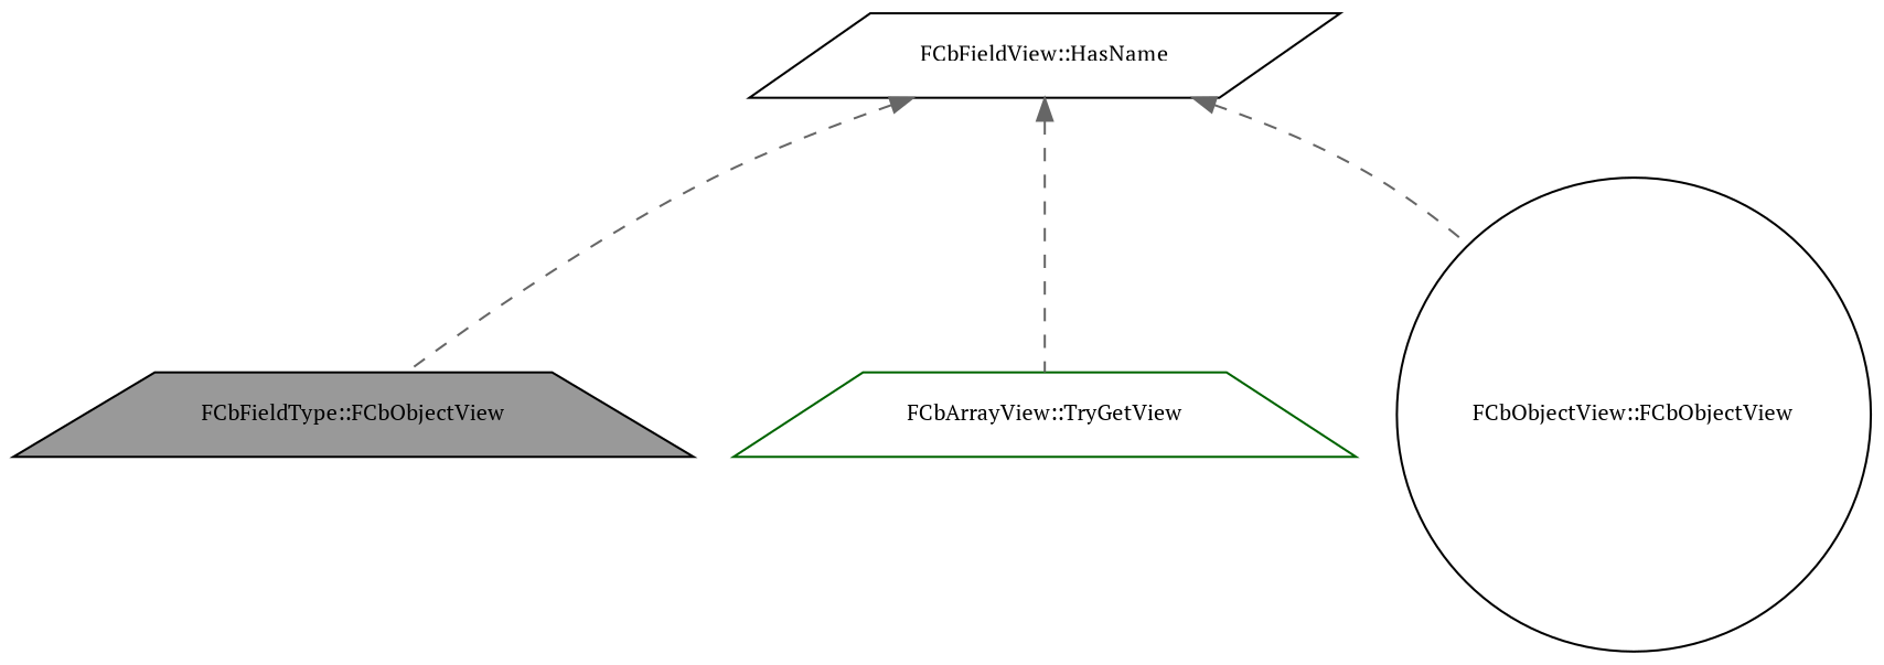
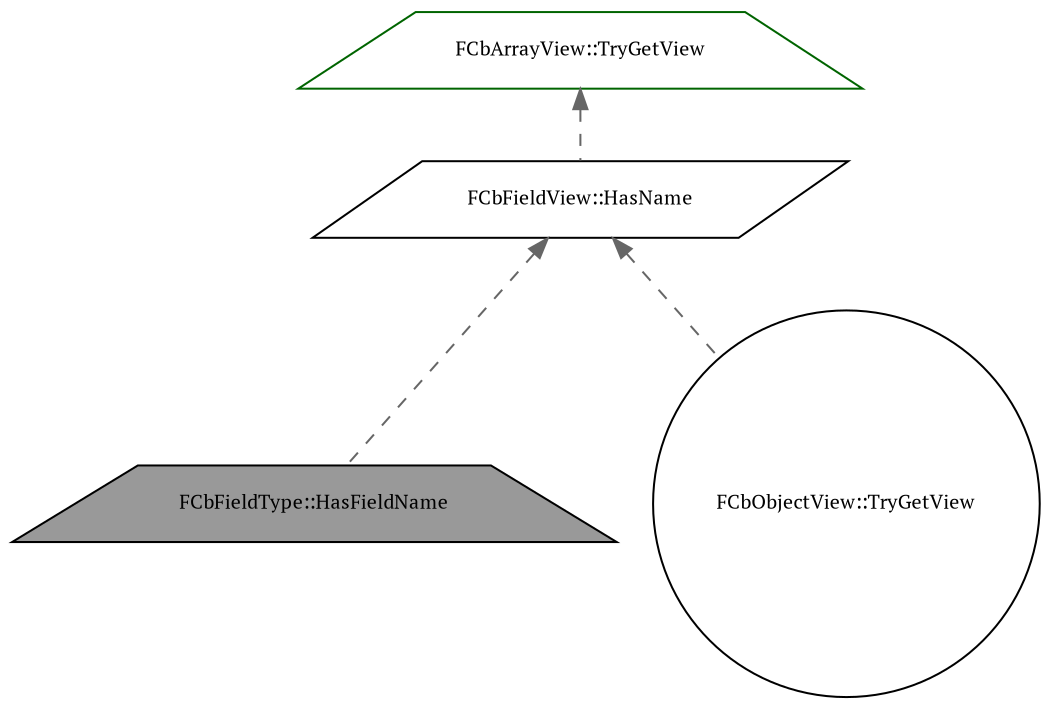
  digraph {
    fontname="PT Serif"
    rankdir=TB
    node [color=black fillcolor=white fontname="PT Serif" fontsize=10 shape=trapezium style=filled]
    edge [color=gray40 dir=back fontname="PT Serif" fontsize=10 labelfontname=Helvetica labelfontsize=10 style=dashed]
-   n1 [fillcolor=grey60 fontcolor=black height=0.2 label="FCbFieldType::FCbObjectView" width=0.4]
+   n1 [fillcolor=grey60 fontcolor=black height=0.2 label="FCbFieldType::HasFieldName" width=0.4]
    n2 [height=0.2 label="FCbFieldView::HasName" shape=parallelogram width=0.4]
    n3 [color=darkgreen height=0.2 label="FCbArrayView::TryGetView" width=0.4]
-   n4 [height=0.2 label="FCbObjectView::FCbObjectView" shape=circle width=0.4]
+   n4 [height=0.2 label="FCbObjectView::TryGetView" shape=circle width=0.4]
    n2 -> n1
-   n2 -> n3
+   n3 -> n2
    n2 -> n4
  }
